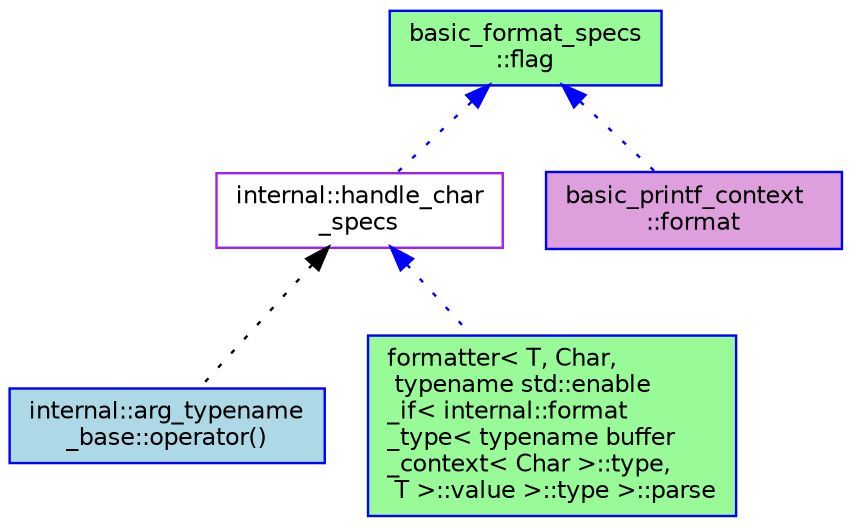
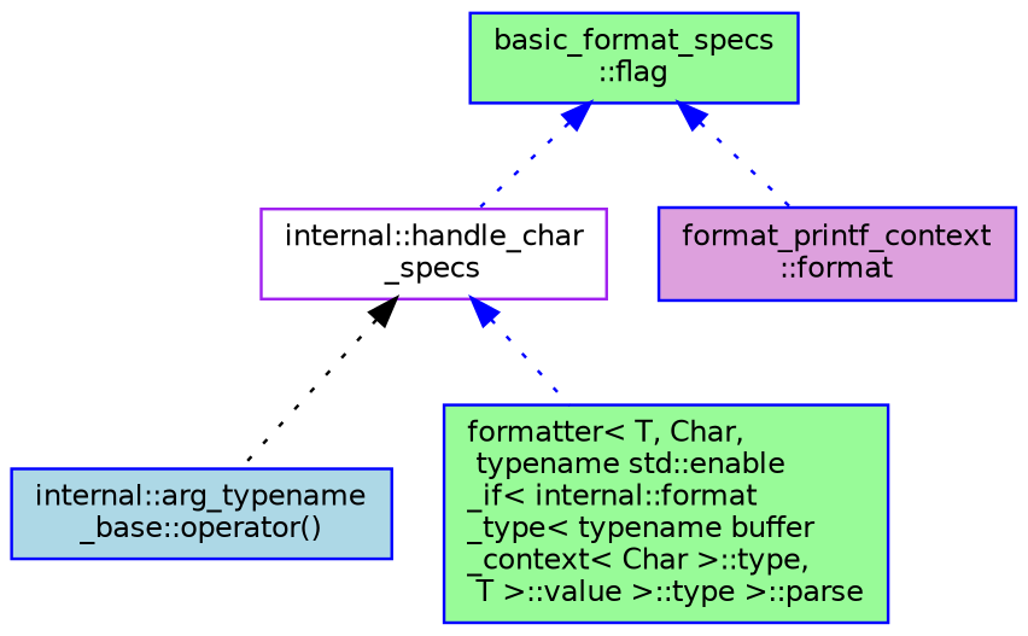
  digraph {
    rankdir=TB
    node [color=blue fillcolor=palegreen fontname=Helvetica fontsize=10 shape=record style=filled]
    edge [color=blue dir=back fontname=Helvetica fontsize=10 labelfontname=Helvetica labelfontsize=10 style=dotted]
    n1 [fontcolor=black height=0.2 label="basic_format_specs\l::flag" width=0.4]
    n2 [color=purple fillcolor=white height=0.2 label="internal::handle_char\l_specs" width=0.4]
-   n3 [fillcolor=plum height=0.2 label="basic_printf_context\l::format" width=0.4]
+   n3 [fillcolor=plum height=0.2 label="format_printf_context\l::format" width=0.4]
    n4 [fillcolor=lightblue height=0.2 label="internal::arg_typename\l_base::operator()" width=0.4]
    n5 [height=0.2 label="formatter\< T, Char,\l typename std::enable\l_if\< internal::format\l_type\< typename buffer\l_context\< Char \>::type,\l T \>::value \>::type \>::parse" width=0.4]
    n1 -> n2
    n1 -> n3
    n2 -> n4 [color=black]
    n2 -> n5
  }
